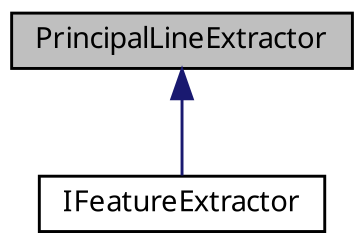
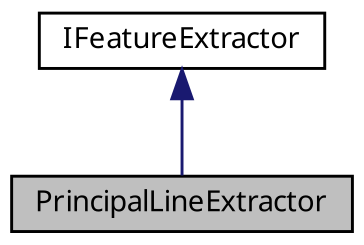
  digraph {
    fontname="Noto Sans"
    node [color=black fontname="Noto Sans" fontsize=10 shape=record style=filled]
    n1 [fillcolor=grey75 fontcolor=black height=0.2 label=PrincipalLineExtractor width=0.4]
    n2 [fillcolor=white height=0.2 label=IFeatureExtractor width=0.4]
-   n1 -> n2 [color=midnightblue dir=back fontname="Noto Sans" fontsize=10 labelfontname=Helvetica labelfontsize=10 style=solid]
+   n2 -> n1 [color=midnightblue dir=back fontname="Noto Sans" fontsize=10 labelfontname=Helvetica labelfontsize=10 style=solid]
  }
